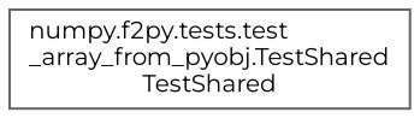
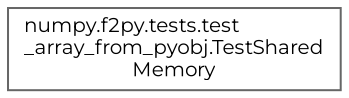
  digraph {
    rankdir=LR
    fontname=Montserrat
-   n1 [color=grey40 fillcolor=white fontname=Montserrat fontsize=10 height=0.2 label="numpy.f2py.tests.test\l_array_from_pyobj.TestShared\lTestShared" shape=box style=filled width=0.4]
+   n1 [color=grey40 fillcolor=white fontname=Montserrat fontsize=10 height=0.2 label="numpy.f2py.tests.test\l_array_from_pyobj.TestShared\lMemory" shape=box style=filled width=0.4]
  }
